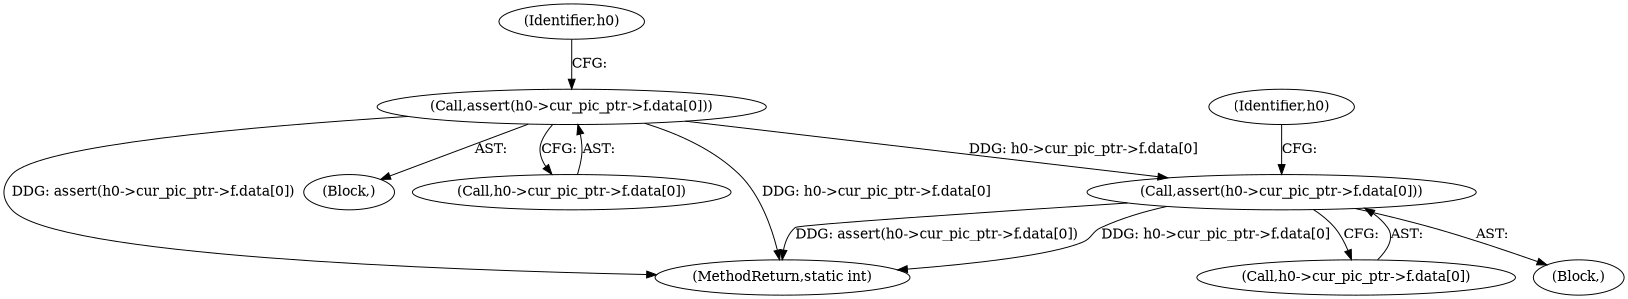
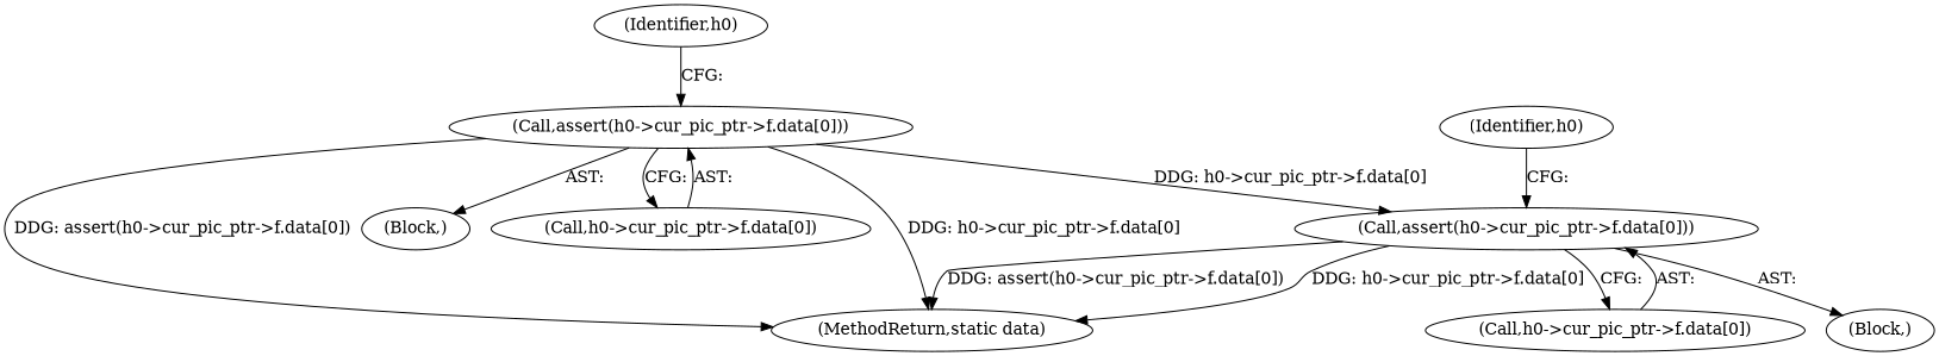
  digraph {
    n1 [label="(Call,assert(h0->cur_pic_ptr->f.data[0]))"]
    n2 [label="(Call,assert(h0->cur_pic_ptr->f.data[0]))"]
-   n3 [label="(MethodReturn,static int)"]
+   n3 [label="(MethodReturn,static data)"]
    n4 [label="(Block,)"]
    n5 [label="(Call,h0->cur_pic_ptr->f.data[0])"]
    n6 [label="(Block,)"]
    n7 [label="(Call,h0->cur_pic_ptr->f.data[0])"]
    n8 [label="(Identifier,h0)"]
    n9 [label="(Identifier,h0)"]
    n1 -> n2 [label="DDG: h0->cur_pic_ptr->f.data[0]"]
    n1 -> n3 [label="DDG: assert(h0->cur_pic_ptr->f.data[0])"]
    n1 -> n3 [label="DDG: h0->cur_pic_ptr->f.data[0]"]
    n1 -> n4 [label="AST: "]
    n1 -> n5 [label="CFG: "]
    n2 -> n3 [label="DDG: h0->cur_pic_ptr->f.data[0]"]
    n2 -> n3 [label="DDG: assert(h0->cur_pic_ptr->f.data[0])"]
    n2 -> n6 [label="AST: "]
    n2 -> n7 [label="CFG: "]
    n5 -> n1 [label="AST: "]
    n7 -> n2 [label="AST: "]
    n8 -> n1 [label="CFG: "]
    n9 -> n2 [label="CFG: "]
  }
